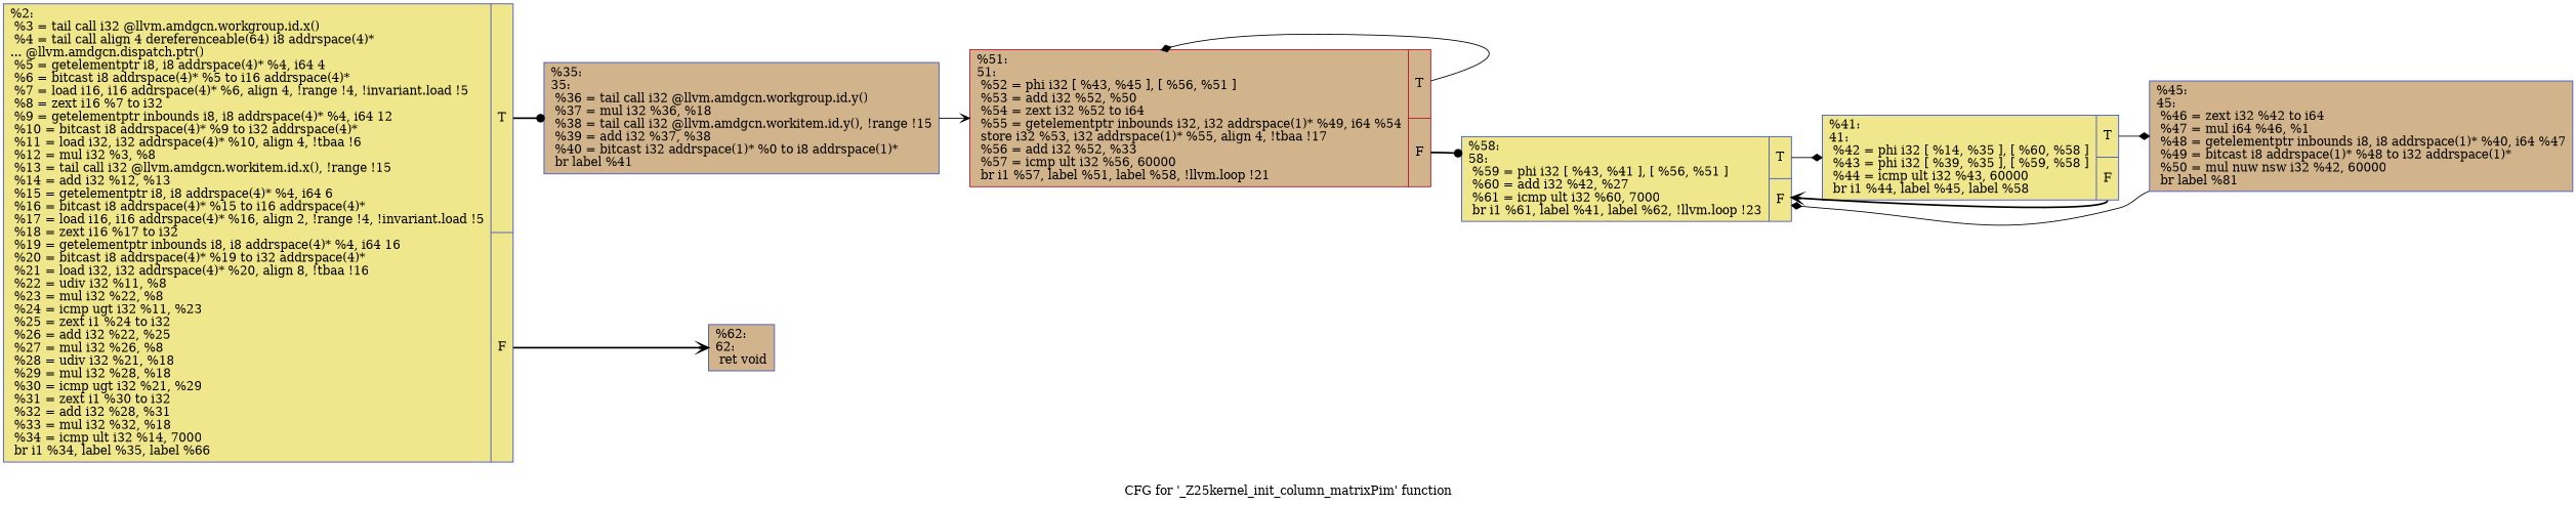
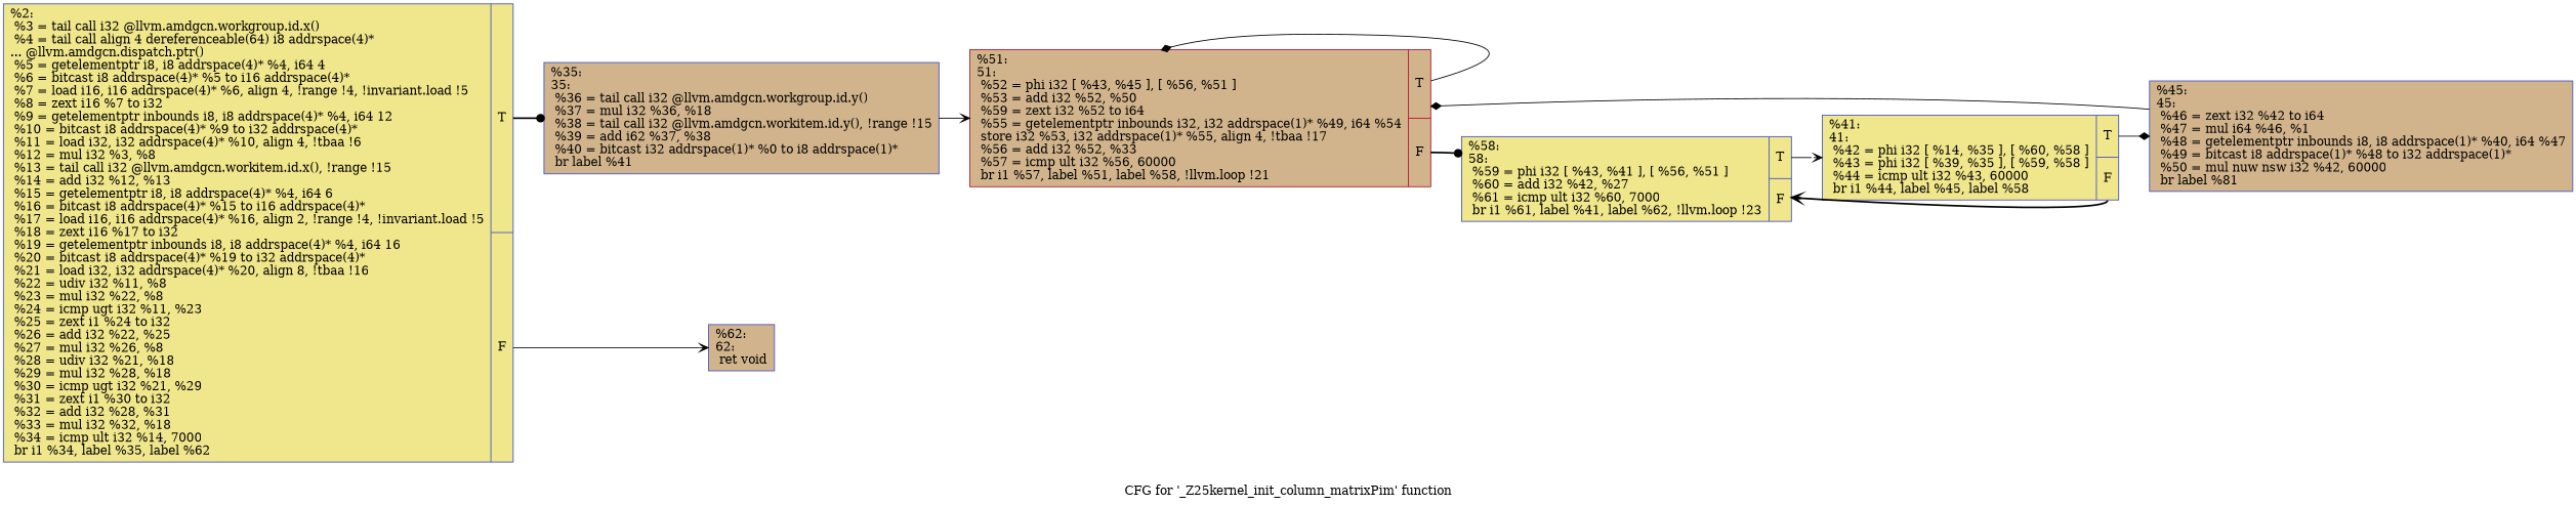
  digraph {
    label="CFG for '_Z25kernel_init_column_matrixPim' function"
    rankdir=LR
    node [color="#3d50c3ff" fillcolor=tan shape=record style=filled]
    edge [arrowhead=diamond style=solid tailport=s0]
-   n1 [fillcolor=khaki label="{%2:\l  %3 = tail call i32 @llvm.amdgcn.workgroup.id.x()\l  %4 = tail call align 4 dereferenceable(64) i8 addrspace(4)*\l... @llvm.amdgcn.dispatch.ptr()\l  %5 = getelementptr i8, i8 addrspace(4)* %4, i64 4\l  %6 = bitcast i8 addrspace(4)* %5 to i16 addrspace(4)*\l  %7 = load i16, i16 addrspace(4)* %6, align 4, !range !4, !invariant.load !5\l  %8 = zext i16 %7 to i32\l  %9 = getelementptr inbounds i8, i8 addrspace(4)* %4, i64 12\l  %10 = bitcast i8 addrspace(4)* %9 to i32 addrspace(4)*\l  %11 = load i32, i32 addrspace(4)* %10, align 4, !tbaa !6\l  %12 = mul i32 %3, %8\l  %13 = tail call i32 @llvm.amdgcn.workitem.id.x(), !range !15\l  %14 = add i32 %12, %13\l  %15 = getelementptr i8, i8 addrspace(4)* %4, i64 6\l  %16 = bitcast i8 addrspace(4)* %15 to i16 addrspace(4)*\l  %17 = load i16, i16 addrspace(4)* %16, align 2, !range !4, !invariant.load !5\l  %18 = zext i16 %17 to i32\l  %19 = getelementptr inbounds i8, i8 addrspace(4)* %4, i64 16\l  %20 = bitcast i8 addrspace(4)* %19 to i32 addrspace(4)*\l  %21 = load i32, i32 addrspace(4)* %20, align 8, !tbaa !16\l  %22 = udiv i32 %11, %8\l  %23 = mul i32 %22, %8\l  %24 = icmp ugt i32 %11, %23\l  %25 = zext i1 %24 to i32\l  %26 = add i32 %22, %25\l  %27 = mul i32 %26, %8\l  %28 = udiv i32 %21, %18\l  %29 = mul i32 %28, %18\l  %30 = icmp ugt i32 %21, %29\l  %31 = zext i1 %30 to i32\l  %32 = add i32 %28, %31\l  %33 = mul i32 %32, %18\l  %34 = icmp ult i32 %14, 7000\l  br i1 %34, label %35, label %66\l|{<s0>T|<s1>F}}"]
-   n2 [label="{%35:\l35:                                               \l  %36 = tail call i32 @llvm.amdgcn.workgroup.id.y()\l  %37 = mul i32 %36, %18\l  %38 = tail call i32 @llvm.amdgcn.workitem.id.y(), !range !15\l  %39 = add i32 %37, %38\l  %40 = bitcast i32 addrspace(1)* %0 to i8 addrspace(1)*\l  br label %41\l}"]
+   n1 [fillcolor=khaki label="{%2:\l  %3 = tail call i32 @llvm.amdgcn.workgroup.id.x()\l  %4 = tail call align 4 dereferenceable(64) i8 addrspace(4)*\l... @llvm.amdgcn.dispatch.ptr()\l  %5 = getelementptr i8, i8 addrspace(4)* %4, i64 4\l  %6 = bitcast i8 addrspace(4)* %5 to i16 addrspace(4)*\l  %7 = load i16, i16 addrspace(4)* %6, align 4, !range !4, !invariant.load !5\l  %8 = zext i16 %7 to i32\l  %9 = getelementptr inbounds i8, i8 addrspace(4)* %4, i64 12\l  %10 = bitcast i8 addrspace(4)* %9 to i32 addrspace(4)*\l  %11 = load i32, i32 addrspace(4)* %10, align 4, !tbaa !6\l  %12 = mul i32 %3, %8\l  %13 = tail call i32 @llvm.amdgcn.workitem.id.x(), !range !15\l  %14 = add i32 %12, %13\l  %15 = getelementptr i8, i8 addrspace(4)* %4, i64 6\l  %16 = bitcast i8 addrspace(4)* %15 to i16 addrspace(4)*\l  %17 = load i16, i16 addrspace(4)* %16, align 2, !range !4, !invariant.load !5\l  %18 = zext i16 %17 to i32\l  %19 = getelementptr inbounds i8, i8 addrspace(4)* %4, i64 16\l  %20 = bitcast i8 addrspace(4)* %19 to i32 addrspace(4)*\l  %21 = load i32, i32 addrspace(4)* %20, align 8, !tbaa !16\l  %22 = udiv i32 %11, %8\l  %23 = mul i32 %22, %8\l  %24 = icmp ugt i32 %11, %23\l  %25 = zext i1 %24 to i32\l  %26 = add i32 %22, %25\l  %27 = mul i32 %26, %8\l  %28 = udiv i32 %21, %18\l  %29 = mul i32 %28, %18\l  %30 = icmp ugt i32 %21, %29\l  %31 = zext i1 %30 to i32\l  %32 = add i32 %28, %31\l  %33 = mul i32 %32, %18\l  %34 = icmp ult i32 %14, 7000\l  br i1 %34, label %35, label %62\l|{<s0>T|<s1>F}}"]
+   n2 [label="{%35:\l35:                                               \l  %36 = tail call i32 @llvm.amdgcn.workgroup.id.y()\l  %37 = mul i32 %36, %18\l  %38 = tail call i32 @llvm.amdgcn.workitem.id.y(), !range !15\l  %39 = add i62 %37, %38\l  %40 = bitcast i32 addrspace(1)* %0 to i8 addrspace(1)*\l  br label %41\l}"]
    n3 [label="{%62:\l62:                                               \l  ret void\l}"]
-   n4 [color="#b70d28ff" label="{%51:\l51:                                               \l  %52 = phi i32 [ %43, %45 ], [ %56, %51 ]\l  %53 = add i32 %52, %50\l  %54 = zext i32 %52 to i64\l  %55 = getelementptr inbounds i32, i32 addrspace(1)* %49, i64 %54\l  store i32 %53, i32 addrspace(1)* %55, align 4, !tbaa !17\l  %56 = add i32 %52, %33\l  %57 = icmp ult i32 %56, 60000\l  br i1 %57, label %51, label %58, !llvm.loop !21\l|{<s0>T|<s1>F}}"]
+   n4 [color="#b70d28ff" label="{%51:\l51:                                               \l  %52 = phi i32 [ %43, %45 ], [ %56, %51 ]\l  %53 = add i32 %52, %50\l  %59 = zext i32 %52 to i64\l  %55 = getelementptr inbounds i32, i32 addrspace(1)* %49, i64 %54\l  store i32 %53, i32 addrspace(1)* %55, align 4, !tbaa !17\l  %56 = add i32 %52, %33\l  %57 = icmp ult i32 %56, 60000\l  br i1 %57, label %51, label %58, !llvm.loop !21\l|{<s0>T|<s1>F}}"]
    n5 [fillcolor=khaki label="{%41:\l41:                                               \l  %42 = phi i32 [ %14, %35 ], [ %60, %58 ]\l  %43 = phi i32 [ %39, %35 ], [ %59, %58 ]\l  %44 = icmp ult i32 %43, 60000\l  br i1 %44, label %45, label %58\l|{<s0>T|<s1>F}}"]
    n6 [label="{%45:\l45:                                               \l  %46 = zext i32 %42 to i64\l  %47 = mul i64 %46, %1\l  %48 = getelementptr inbounds i8, i8 addrspace(1)* %40, i64 %47\l  %49 = bitcast i8 addrspace(1)* %48 to i32 addrspace(1)*\l  %50 = mul nuw nsw i32 %42, 60000\l  br label %81\l}"]
    n7 [fillcolor=khaki label="{%58:\l58:                                               \l  %59 = phi i32 [ %43, %41 ], [ %56, %51 ]\l  %60 = add i32 %42, %27\l  %61 = icmp ult i32 %60, 7000\l  br i1 %61, label %41, label %62, !llvm.loop !23\l|{<s0>T|<s1>F}}"]
    n1 -> n2 [arrowhead=dot style=bold]
-   n1 -> n3 [arrowhead=vee style=bold tailport=s1]
+   n1 -> n3 [arrowhead=vee tailport=s1]
    n2 -> n4 [arrowhead=vee]
    n4 -> n4
    n4 -> n7 [arrowhead=dot style=bold tailport=s1]
    n5 -> n6
    n5 -> n7 [arrowhead=vee style=bold tailport=s1]
-   n6 -> n7
-   n7 -> n5
+   n6 -> n4
+   n7 -> n5 [arrowhead=vee]
  }
